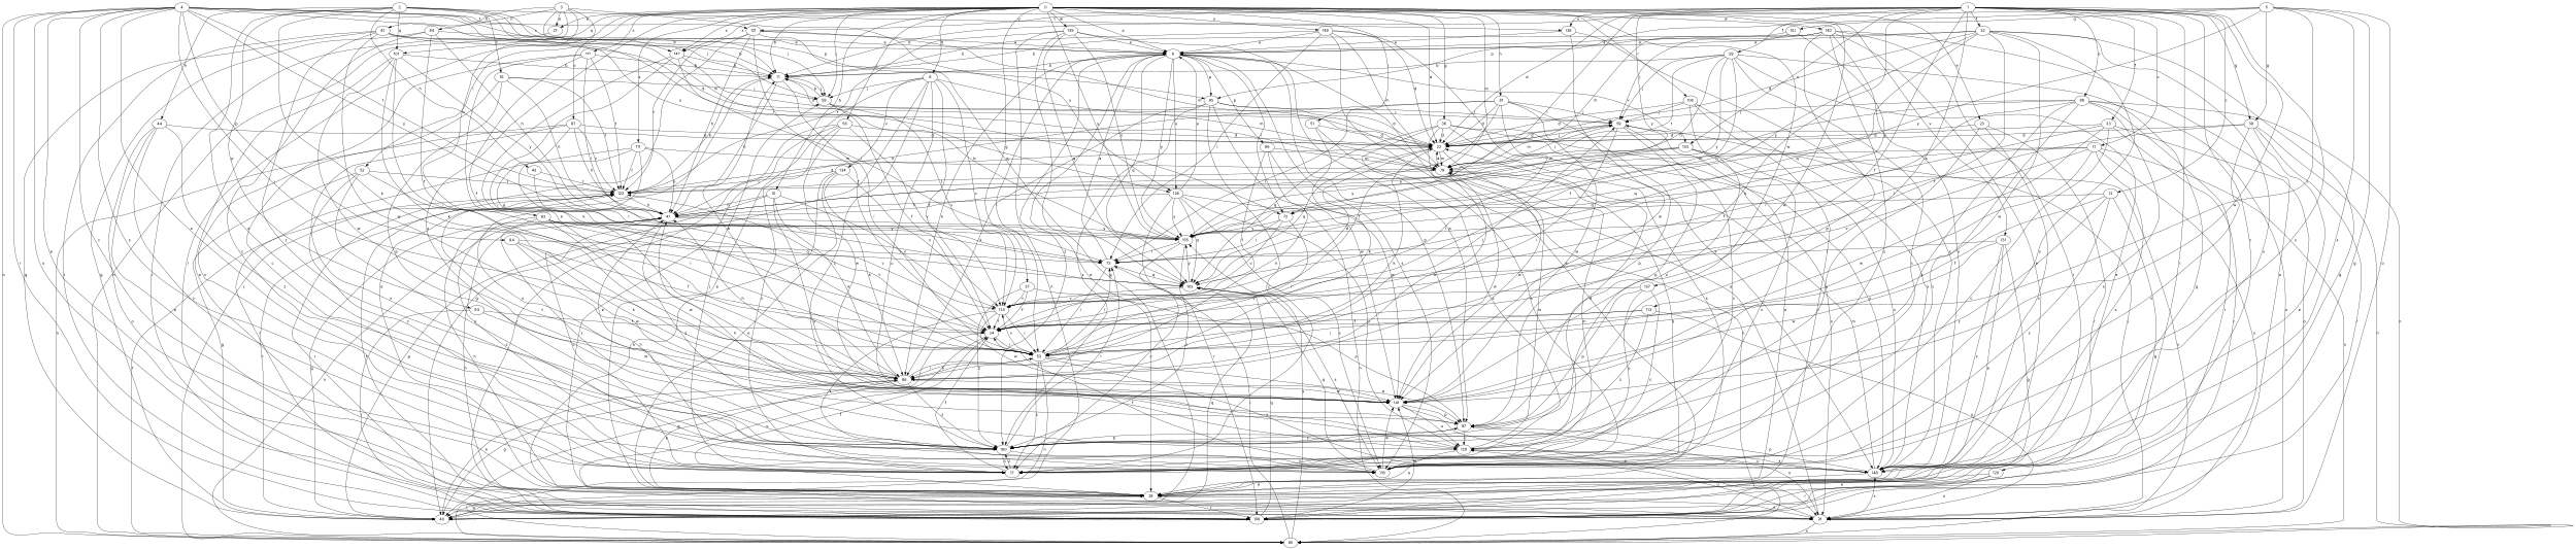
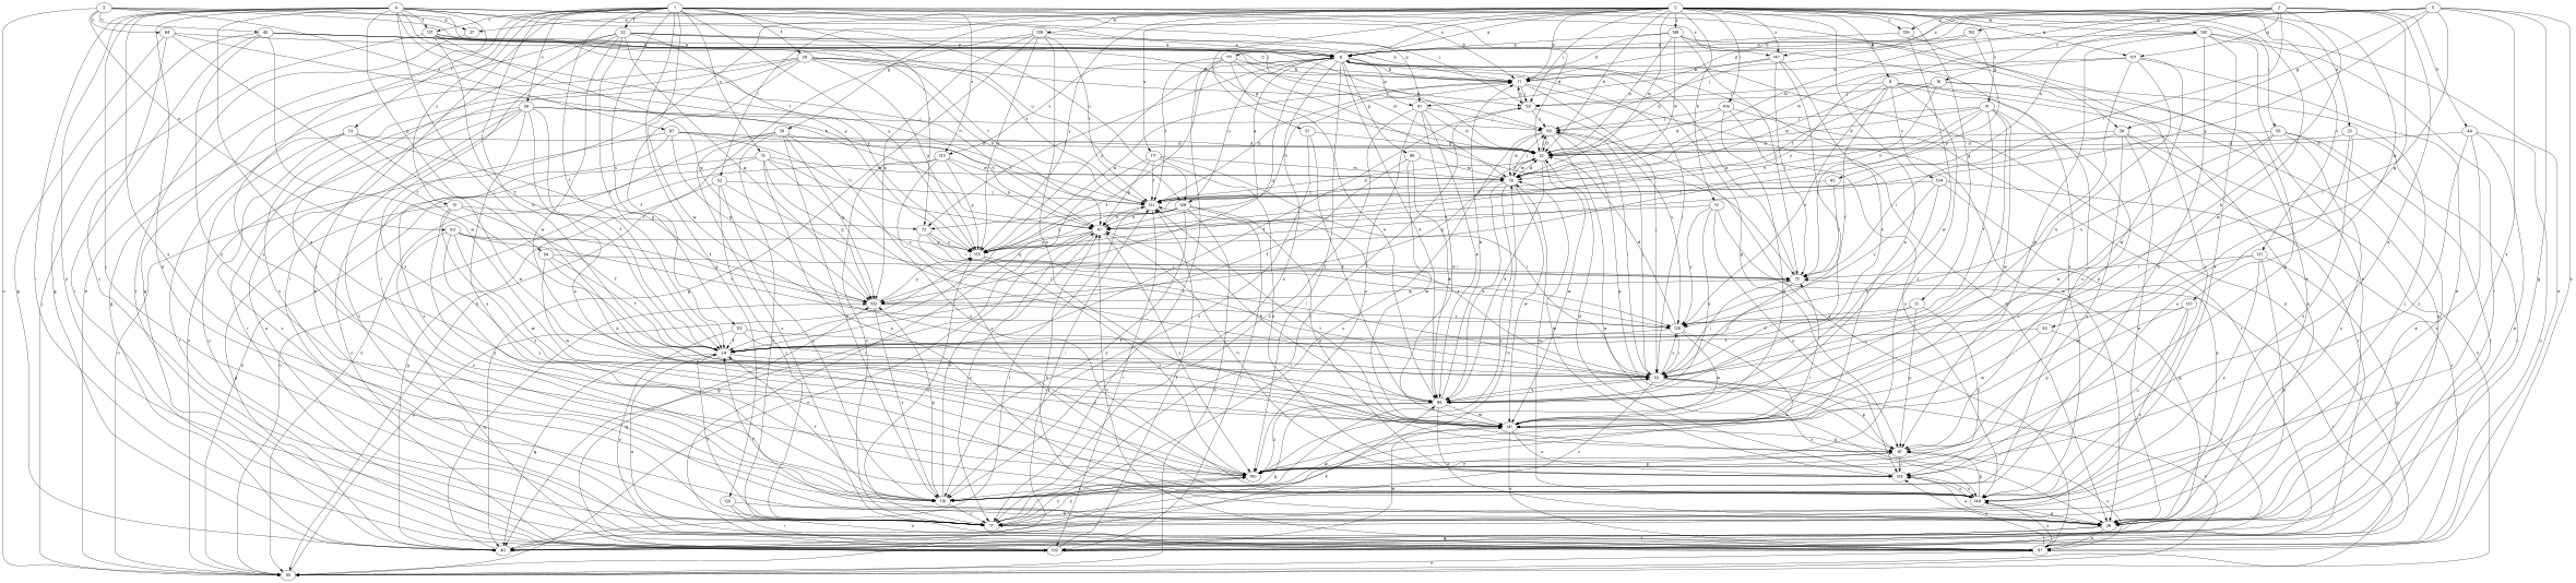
  strict digraph {
    fontname=Inter
    node [fontname=Inter]
    edge [fontname=Inter]
    0
    6
    8
    10
    11
    22
    23
    27
    36
    37
    51
    52
    56
    58
    79
    81
    101
    108
    109
    111
    112
    131
    137
    139
    140
    141
    147
    149
    155
    160
    66
    72
    116
    133
    128
    28
    53
    95
    96
    97
    103
    34
    40
    129
    134
    135
    47
    59
    148
    85
    17
    91
    122
    73
    1
    12
    15
    29
    32
    33
    39
    86
    113
    120
    121
    126
    2
    16
    43
    44
    93
    3
    45
    83
    84
    87
    4
    94
    5
    102
    0 -> 6 [label=a]
    0 -> 8 [label=b]
    0 -> 10 [label=b]
    0 -> 11 [label=b]
    0 -> 22 [label=d]
    0 -> 23 [label=e]
    0 -> 27 [label=e]
    0 -> 36 [label=g]
    0 -> 37 [label=g]
    0 -> 51 [label=i]
    0 -> 52 [label=i]
    0 -> 56 [label=j]
    0 -> 58 [label=j]
    0 -> 79 [label=m]
    0 -> 81 [label=n]
    0 -> 101 [label=q]
    0 -> 108 [label=r]
    0 -> 109 [label=r]
    0 -> 111 [label=s]
    0 -> 112 [label=s]
    0 -> 131 [label=v]
    0 -> 137 [label=w]
    0 -> 139 [label=w]
    0 -> 140 [label=w]
    0 -> 141 [label=w]
    0 -> 147 [label=x]
    0 -> 149 [label=y]
    0 -> 155 [label=y]
    0 -> 160 [label=z]
    6 -> 11 [label=b]
    6 -> 155 [label=y]
    6 -> 160 [label=z]
    6 -> 66 [label=k]
    6 -> 72 [label=l]
    6 -> 116 [label=s]
    6 -> 133 [label=v]
    6 -> 128 [label=u]
    6 -> 28 [label=e]
    6 -> 53 [label=i]
    6 -> 95 [label=p]
    6 -> 96 [label=p]
    6 -> 97 [label=p]
    6 -> 103 [label=q]
    8 -> 58 [label=j]
    8 -> 79 [label=m]
    8 -> 160 [label=z]
    8 -> 28 [label=e]
    8 -> 34 [label=f]
    8 -> 40 [label=g]
    8 -> 129 [label=u]
    8 -> 134 [label=v]
    8 -> 135 [label=v]
    10 -> 66 [label=k]
    10 -> 40 [label=g]
    10 -> 129 [label=u]
    10 -> 135 [label=v]
    10 -> 47 [label=h]
    11 -> 58 [label=j]
    11 -> 28 [label=e]
    11 -> 53 [label=i]
    11 -> 47 [label=h]
    22 -> 79 [label=m]
    22 -> 141 [label=w]
    22 -> 66 [label=k]
    22 -> 103 [label=q]
    22 -> 59 [label=j]
    23 -> 22 [label=d]
    23 -> 109 [label=r]
    23 -> 129 [label=u]
    23 -> 148 [label=x]
    27 -> 109 [label=r]
    36 -> 22 [label=d]
    36 -> 116 [label=s]
    36 -> 103 [label=q]
    36 -> 148 [label=x]
    36 -> 85 [label=n]
    36 -> 17 [label=c]
    36 -> 91 [label=o]
    37 -> 160 [label=z]
    37 -> 97 [label=p]
    37 -> 34 [label=f]
    37 -> 135 [label=v]
    51 -> 22 [label=d]
    51 -> 66 [label=k]
    51 -> 116 [label=s]
    52 -> 116 [label=s]
    52 -> 53 [label=i]
    52 -> 40 [label=g]
    52 -> 17 [label=c]
    52 -> 122 [label=t]
    56 -> 22 [label=d]
    56 -> 109 [label=r]
    56 -> 141 [label=w]
    56 -> 28 [label=e]
    56 -> 135 [label=v]
    56 -> 17 [label=c]
    58 -> 11 [label=b]
    58 -> 34 [label=f]
    58 -> 135 [label=v]
    58 -> 59 [label=j]
    79 -> 22 [label=d]
    79 -> 141 [label=w]
    79 -> 66 [label=k]
    79 -> 116 [label=s]
    79 -> 59 [label=j]
    79 -> 122 [label=t]
    81 -> 22 [label=d]
    81 -> 141 [label=w]
    81 -> 53 [label=i]
    81 -> 97 [label=p]
    81 -> 34 [label=f]
    81 -> 47 [label=h]
    81 -> 59 [label=j]
    81 -> 73 [label=l]
    101 -> 11 [label=b]
    101 -> 141 [label=w]
    101 -> 155 [label=y]
    101 -> 66 [label=k]
    101 -> 28 [label=e]
    101 -> 53 [label=i]
    108 -> 22 [label=d]
    108 -> 109 [label=r]
    108 -> 160 [label=z]
    108 -> 59 [label=j]
    108 -> 148 [label=x]
    109 -> 141 [label=w]
    109 -> 103 [label=q]
    109 -> 122 [label=t]
    111 -> 79 [label=m]
    111 -> 109 [label=r]
    111 -> 53 [label=i]
    111 -> 129 [label=u]
    111 -> 47 [label=h]
    111 -> 122 [label=t]
    112 -> 11 [label=b]
    112 -> 66 [label=k]
    112 -> 34 [label=f]
    112 -> 17 [label=c]
    112 -> 122 [label=t]
    112 -> 73 [label=l]
    131 -> 141 [label=w]
    131 -> 28 [label=e]
    131 -> 40 [label=g]
    131 -> 148 [label=x]
    131 -> 73 [label=l]
    137 -> 97 [label=p]
    137 -> 129 [label=u]
    137 -> 135 [label=v]
    137 -> 17 [label=c]
    139 -> 6 [label=a]
    139 -> 155 [label=y]
    139 -> 97 [label=p]
    139 -> 103 [label=q]
    139 -> 40 [label=g]
    139 -> 85 [label=n]
    139 -> 122 [label=t]
    140 -> 6 [label=a]
    140 -> 79 [label=m]
    140 -> 109 [label=r]
    140 -> 116 [label=s]
    140 -> 28 [label=e]
    140 -> 97 [label=p]
    140 -> 148 [label=x]
    140 -> 91 [label=o]
    141 -> 97 [label=p]
    141 -> 129 [label=u]
    141 -> 91 [label=o]
    147 -> 11 [label=b]
    147 -> 22 [label=d]
    147 -> 66 [label=k]
    147 -> 53 [label=i]
    147 -> 73 [label=l]
    149 -> 6 [label=a]
    149 -> 11 [label=b]
    149 -> 22 [label=d]
    149 -> 79 [label=m]
    149 -> 28 [label=e]
    149 -> 148 [label=x]
    149 -> 73 [label=l]
    155 -> 11 [label=b]
    155 -> 160 [label=z]
    155 -> 17 [label=c]
    155 -> 73 [label=l]
    160 -> 116 [label=s]
    160 -> 97 [label=p]
    160 -> 17 [label=c]
    160 -> 73 [label=l]
    66 -> 11 [label=b]
    66 -> 141 [label=w]
    66 -> 160 [label=z]
    66 -> 28 [label=e]
    66 -> 53 [label=i]
    66 -> 40 [label=g]
    66 -> 47 [label=h]
    72 -> 155 [label=y]
    72 -> 53 [label=i]
    72 -> 135 [label=v]
    72 -> 73 [label=l]
    116 -> 141 [label=w]
    116 -> 103 [label=q]
    116 -> 34 [label=f]
    116 -> 47 [label=h]
+   116 -> 17 [label=c]
    133 -> 79 [label=m]
    133 -> 155 [label=y]
    133 -> 47 [label=h]
    133 -> 148 [label=x]
    133 -> 85 [label=n]
    133 -> 17 [label=c]
    128 -> 6 [label=a]
    128 -> 109 [label=r]
    128 -> 155 [label=y]
    128 -> 116 [label=s]
    128 -> 103 [label=q]
    128 -> 129 [label=u]
    128 -> 47 [label=h]
    128 -> 85 [label=n]
    28 -> 109 [label=r]
    28 -> 34 [label=f]
    28 -> 40 [label=g]
    28 -> 47 [label=h]
    28 -> 91 [label=o]
    53 -> 66 [label=k]
    53 -> 97 [label=p]
    53 -> 135 [label=v]
    53 -> 59 [label=j]
    53 -> 148 [label=x]
    53 -> 85 [label=n]
    53 -> 17 [label=c]
    53 -> 122 [label=t]
    53 -> 73 [label=l]
    95 -> 22 [label=d]
    95 -> 141 [label=w]
    95 -> 160 [label=z]
    95 -> 66 [label=k]
    95 -> 59 [label=j]
    95 -> 17 [label=c]
    96 -> 79 [label=m]
    96 -> 141 [label=w]
    96 -> 66 [label=k]
    96 -> 34 [label=f]
    97 -> 160 [label=z]
    97 -> 129 [label=u]
    97 -> 91 [label=o]
    97 -> 122 [label=t]
    103 -> 155 [label=y]
    103 -> 116 [label=s]
    103 -> 135 [label=v]
    34 -> 53 [label=i]
    34 -> 40 [label=g]
    34 -> 91 [label=o]
    40 -> 66 [label=k]
    40 -> 103 [label=q]
    40 -> 122 [label=t]
    129 -> 22 [label=d]
    129 -> 79 [label=m]
    129 -> 28 [label=e]
    129 -> 47 [label=h]
    129 -> 148 [label=x]
    134 -> 66 [label=k]
    134 -> 28 [label=e]
    134 -> 135 [label=v]
    134 -> 91 [label=o]
    134 -> 122 [label=t]
    135 -> 22 [label=d]
    135 -> 141 [label=w]
    135 -> 116 [label=s]
    135 -> 53 [label=i]
    135 -> 34 [label=f]
    47 -> 155 [label=y]
    47 -> 160 [label=z]
    47 -> 40 [label=g]
    47 -> 85 [label=n]
    47 -> 17 [label=c]
    59 -> 22 [label=d]
    59 -> 79 [label=m]
    59 -> 28 [label=e]
    59 -> 53 [label=i]
    59 -> 97 [label=p]
    59 -> 17 [label=c]
    148 -> 79 [label=m]
    148 -> 28 [label=e]
    148 -> 97 [label=p]
    148 -> 129 [label=u]
    85 -> 155 [label=y]
    85 -> 122 [label=t]
    85 -> 73 [label=l]
    17 -> 58 [label=j]
    17 -> 79 [label=m]
    17 -> 160 [label=z]
    17 -> 34 [label=f]
    91 -> 6 [label=a]
    91 -> 129 [label=u]
    91 -> 47 [label=h]
    91 -> 59 [label=j]
    91 -> 148 [label=x]
    91 -> 85 [label=n]
    122 -> 11 [label=b]
    122 -> 22 [label=d]
    122 -> 109 [label=r]
    122 -> 47 [label=h]
    73 -> 6 [label=a]
    73 -> 53 [label=i]
    73 -> 103 [label=q]
    1 -> 22 [label=d]
    1 -> 109 [label=r]
    1 -> 141 [label=w]
    1 -> 147 [label=x]
    1 -> 155 [label=y]
    1 -> 66 [label=k]
    1 -> 72 [label=l]
    1 -> 116 [label=s]
    1 -> 133 [label=v]
    1 -> 34 [label=f]
    1 -> 12 [label=c]
    1 -> 15 [label=c]
    1 -> 29 [label=f]
    1 -> 32 [label=f]
    1 -> 33 [label=f]
    1 -> 39 [label=g]
    1 -> 86 [label=o]
    1 -> 113 [label=s]
    1 -> 120 [label=t]
    1 -> 121 [label=t]
    1 -> 126 [label=u]
    12 -> 160 [label=z]
    12 -> 72 [label=l]
    12 -> 116 [label=s]
    12 -> 34 [label=f]
    12 -> 40 [label=g]
    15 -> 79 [label=m]
    15 -> 53 [label=i]
-   15 -> 155 [label=q]
+   15 -> 103 [label=q]
    15 -> 135 [label=v]
    15 -> 148 [label=x]
    15 -> 85 [label=n]
    15 -> 91 [label=o]
    29 -> 11 [label=b]
    29 -> 155 [label=y]
    29 -> 28 [label=e]
    29 -> 34 [label=f]
    29 -> 40 [label=g]
    29 -> 47 [label=h]
    29 -> 59 [label=j]
    29 -> 17 [label=c]
    29 -> 122 [label=t]
    32 -> 6 [label=a]
    32 -> 11 [label=b]
    32 -> 22 [label=d]
    32 -> 141 [label=w]
    32 -> 155 [label=y]
    32 -> 116 [label=s]
    32 -> 103 [label=q]
    32 -> 34 [label=f]
    32 -> 40 [label=g]
    32 -> 148 [label=x]
    33 -> 22 [label=d]
    33 -> 109 [label=r]
    33 -> 141 [label=w]
    33 -> 103 [label=q]
    33 -> 17 [label=c]
    33 -> 91 [label=o]
    39 -> 22 [label=d]
    39 -> 109 [label=r]
    39 -> 116 [label=s]
    39 -> 28 [label=e]
    39 -> 85 [label=n]
    39 -> 73 [label=l]
    86 -> 109 [label=r]
    86 -> 160 [label=z]
    86 -> 34 [label=f]
    86 -> 47 [label=h]
    86 -> 59 [label=j]
    86 -> 148 [label=x]
    86 -> 85 [label=n]
    86 -> 17 [label=c]
    86 -> 91 [label=o]
    113 -> 160 [label=z]
    113 -> 53 [label=i]
    113 -> 34 [label=f]
    113 -> 91 [label=o]
    120 -> 109 [label=r]
    120 -> 28 [label=e]
    120 -> 91 [label=o]
    121 -> 6 [label=a]
    121 -> 79 [label=m]
    121 -> 103 [label=q]
    121 -> 34 [label=f]
    121 -> 47 [label=h]
    121 -> 85 [label=j]
    121 -> 122 [label=t]
    126 -> 6 [label=a]
    126 -> 141 [label=w]
    126 -> 148 [label=x]
    2 -> 79 [label=m]
    2 -> 101 [label=q]
    2 -> 147 [label=x]
    2 -> 160 [label=z]
    2 -> 66 [label=k]
    2 -> 72 [label=l]
    2 -> 126 [label=u]
    2 -> 16 [label=c]
    2 -> 43 [label=h]
    2 -> 44 [label=h]
    2 -> 93 [label=p]
    16 -> 58 [label=j]
    16 -> 97 [label=p]
    16 -> 47 [label=h]
    16 -> 17 [label=c]
    16 -> 122 [label=t]
    43 -> 122 [label=t]
    43 -> 73 [label=l]
    44 -> 22 [label=d]
    44 -> 160 [label=z]
    44 -> 28 [label=e]
    44 -> 17 [label=c]
    44 -> 91 [label=o]
    93 -> 109 [label=r]
    93 -> 141 [label=w]
    93 -> 34 [label=f]
    3 -> 27 [label=e]
    3 -> 58 [label=j]
    3 -> 128 [label=u]
    3 -> 85 [label=n]
    3 -> 45 [label=h]
    3 -> 83 [label=n]
    3 -> 84 [label=n]
    3 -> 87 [label=o]
    45 -> 6 [label=a]
    45 -> 11 [label=b]
    45 -> 22 [label=d]
    45 -> 109 [label=r]
    45 -> 141 [label=w]
    45 -> 160 [label=z]
    45 -> 40 [label=g]
    83 -> 141 [label=w]
    83 -> 155 [label=y]
    83 -> 160 [label=z]
    83 -> 116 [label=s]
    83 -> 103 [label=q]
    83 -> 135 [label=v]
    84 -> 6 [label=a]
    84 -> 34 [label=f]
    84 -> 40 [label=g]
    84 -> 47 [label=h]
    84 -> 17 [label=c]
    87 -> 22 [label=d]
    87 -> 103 [label=q]
    87 -> 47 [label=h]
    87 -> 148 [label=x]
    87 -> 85 [label=n]
    87 -> 122 [label=t]
    4 -> 11 [label=b]
    4 -> 58 [label=j]
    4 -> 109 [label=r]
    4 -> 155 [label=y]
    4 -> 160 [label=z]
    4 -> 116 [label=s]
    4 -> 128 [label=u]
    4 -> 28 [label=e]
    4 -> 53 [label=i]
    4 -> 95 [label=p]
    4 -> 85 [label=n]
    4 -> 17 [label=c]
    4 -> 91 [label=o]
    4 -> 122 [label=t]
    4 -> 121 [label=t]
    4 -> 94 [label=p]
    94 -> 141 [label=w]
    94 -> 66 [label=k]
    94 -> 34 [label=f]
    94 -> 73 [label=l]
    5 -> 11 [label=b]
    5 -> 155 [label=y]
    5 -> 53 [label=i]
    5 -> 95 [label=p]
    5 -> 40 [label=g]
    5 -> 148 [label=x]
    5 -> 91 [label=o]
    5 -> 39 [label=g]
    5 -> 102 [label=q]
    102 -> 6 [label=a]
    102 -> 155 [label=y]
    102 -> 59 [label=j]
  }
